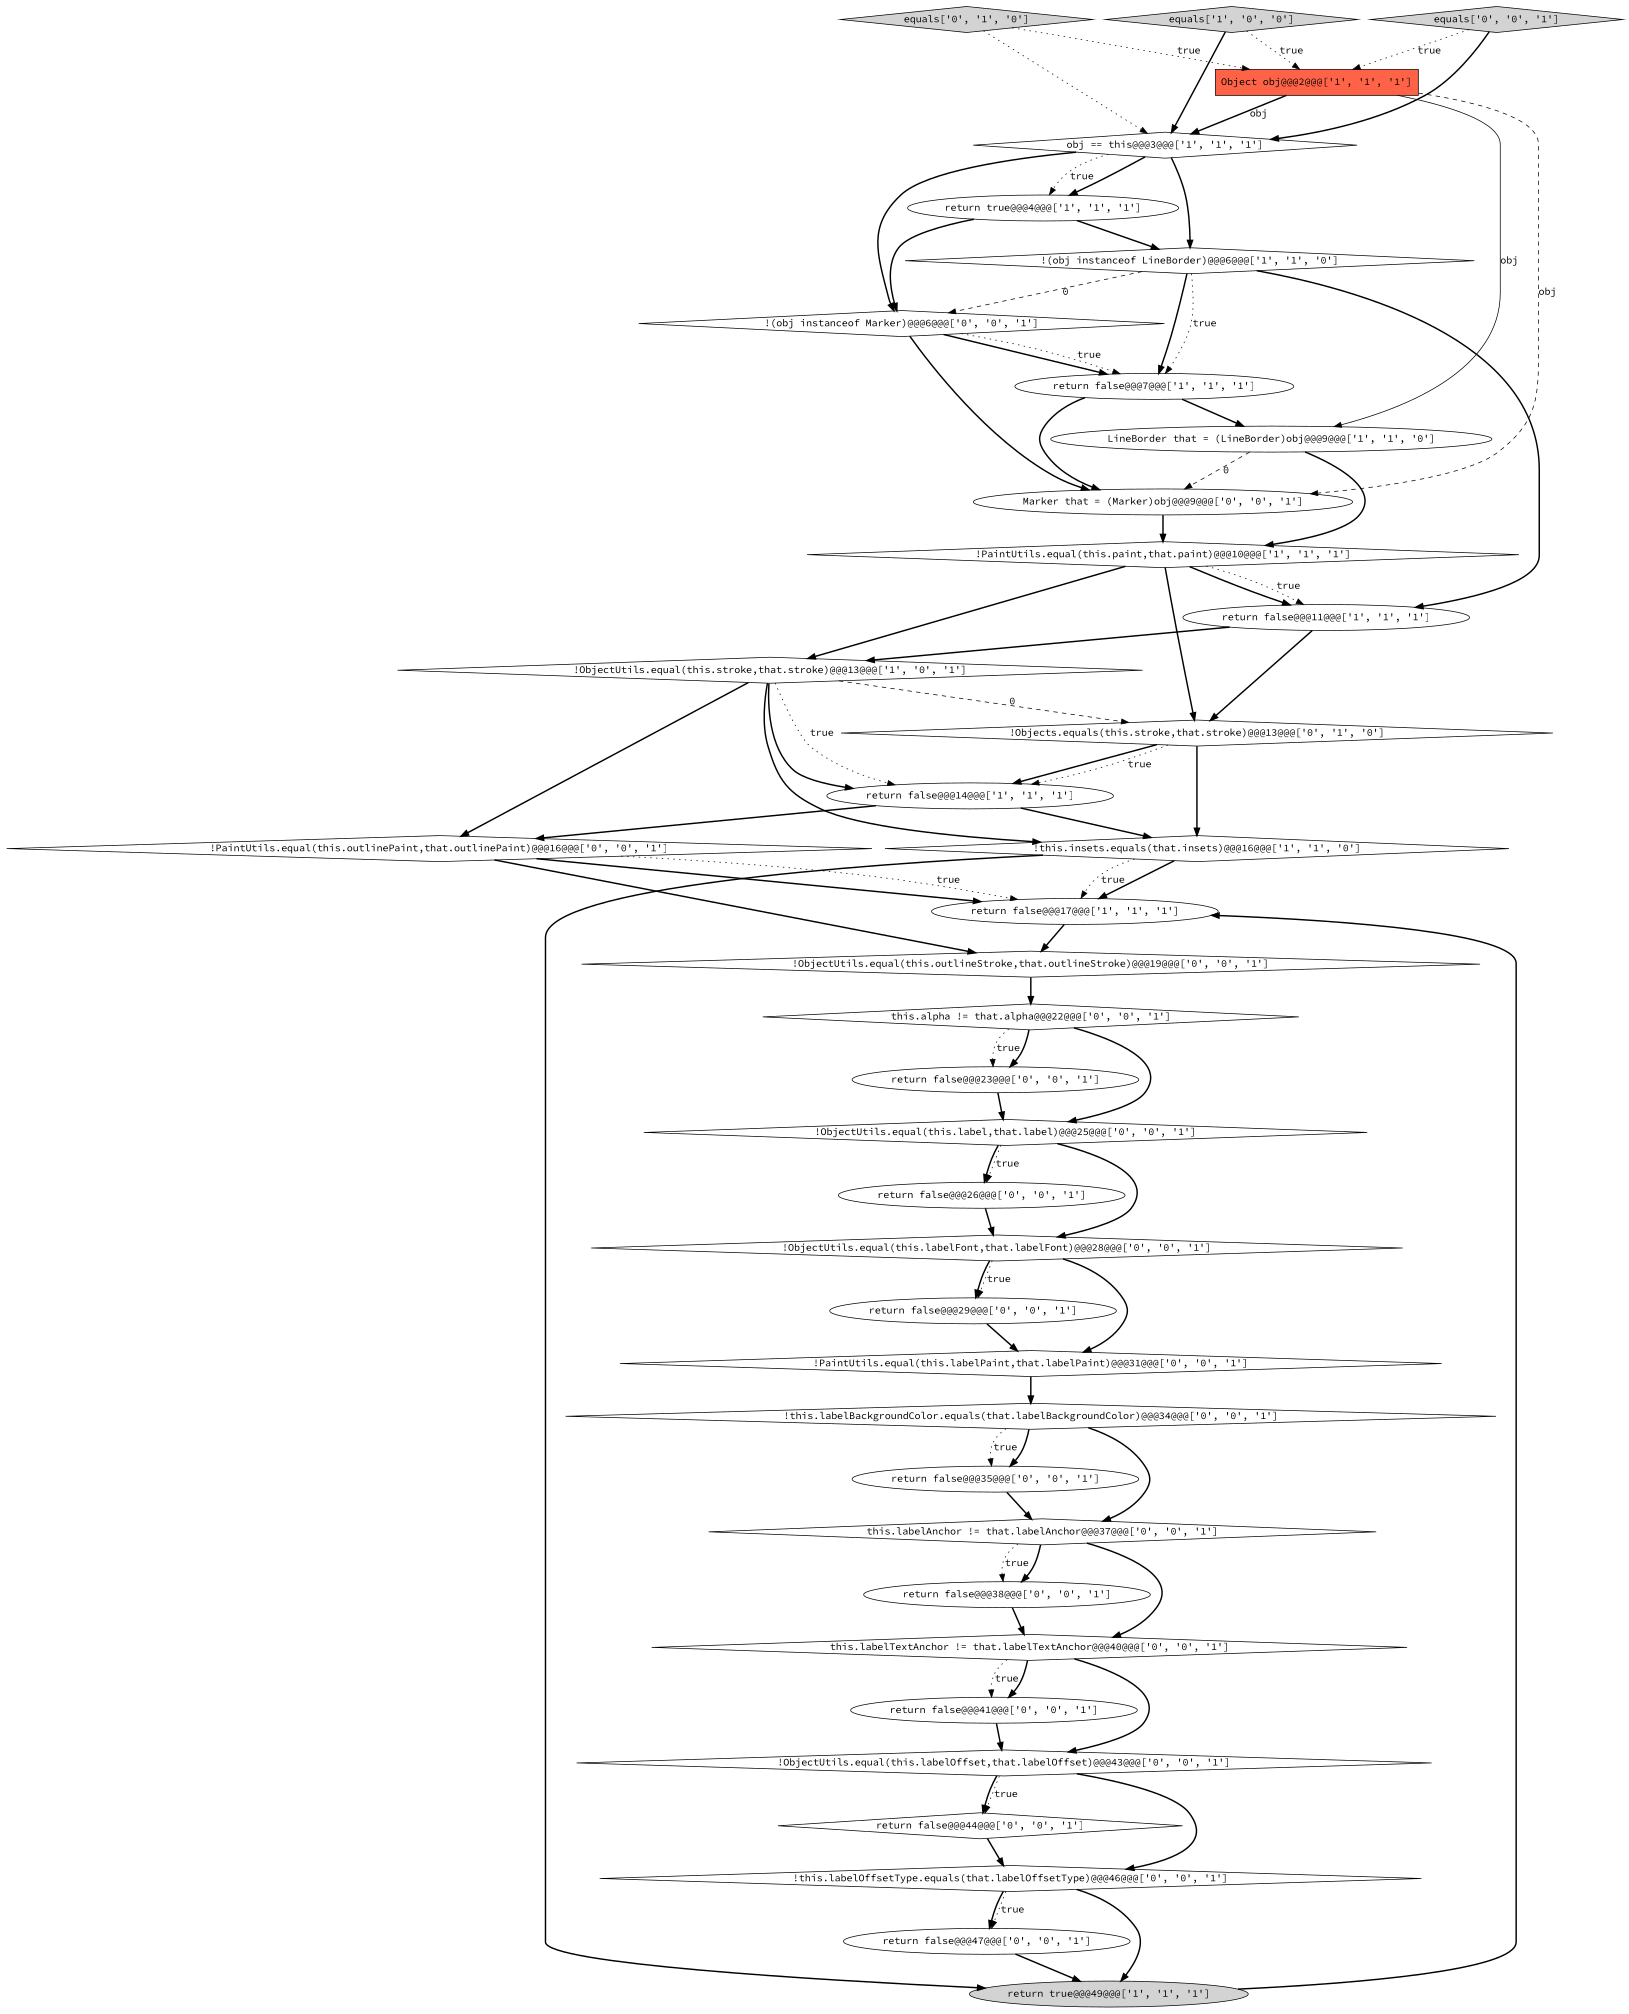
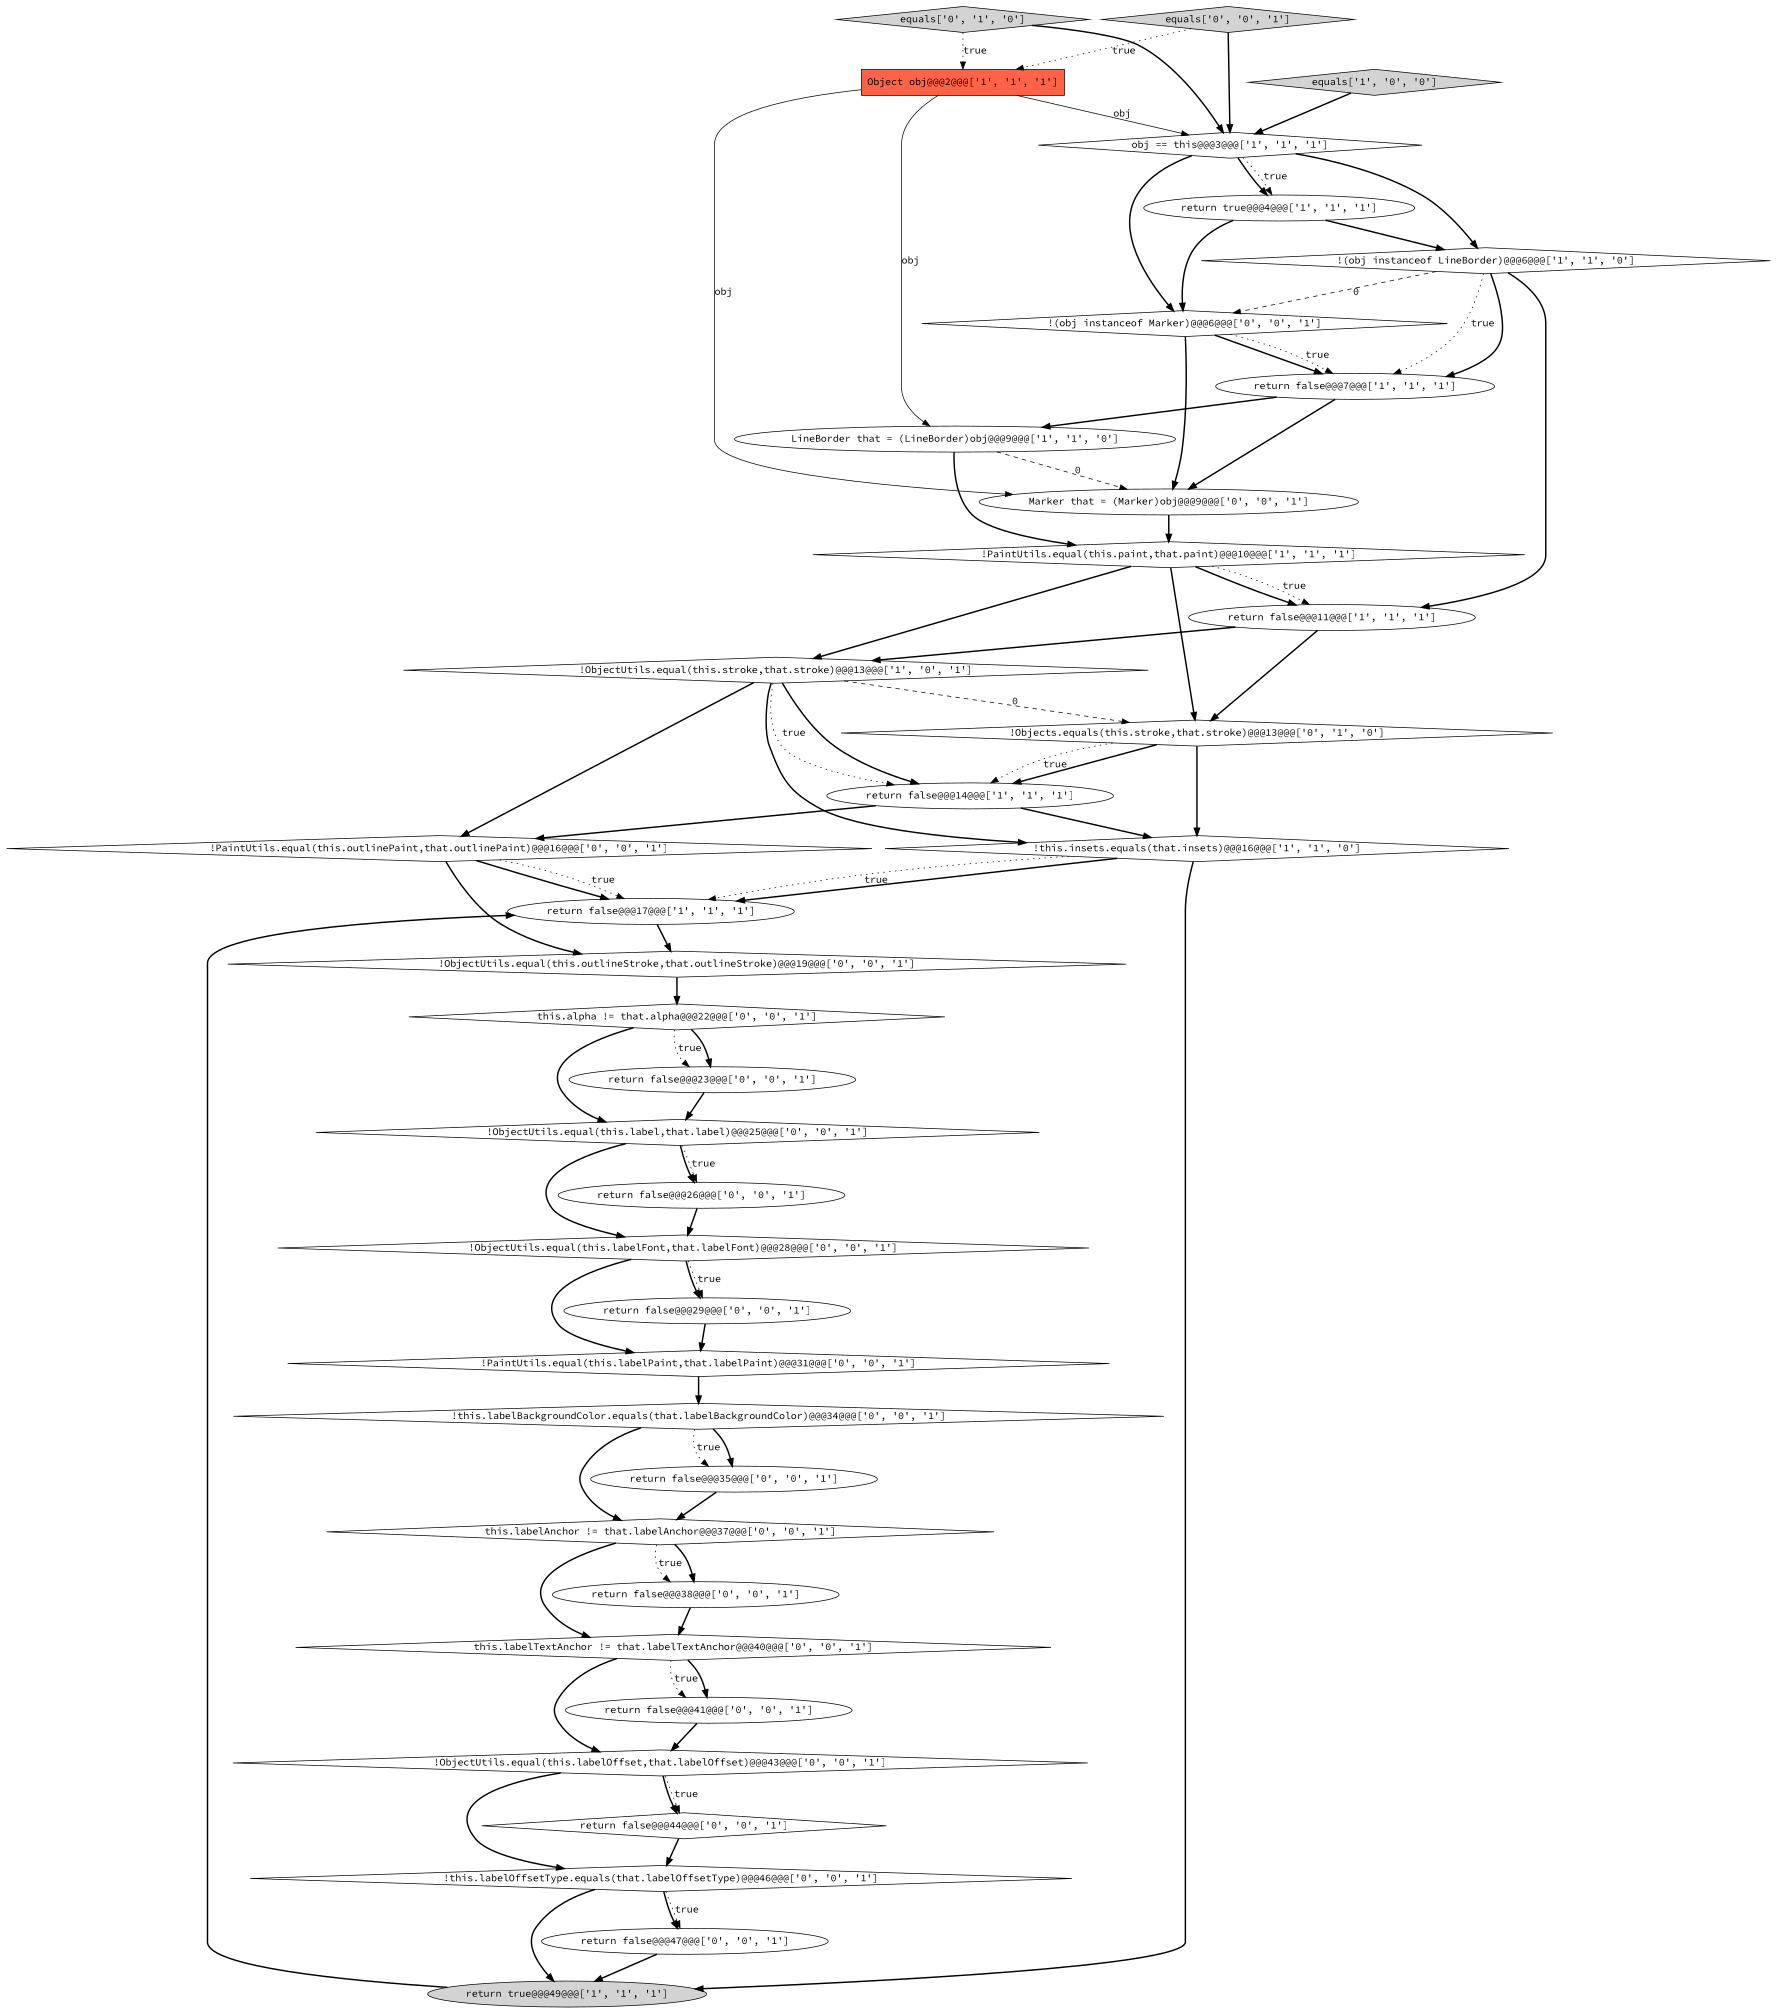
  digraph {
    fontname="Source Code Pro"
    node [fillcolor=white fontname="Source Code Pro" shape=diamond style=filled]
    edge [fontname="Source Code Pro" style=bold]
    n1 [label="return false@@@7@@@['1', '1', '1']" shape=ellipse]
    n2 [label="LineBorder that = (LineBorder)obj@@@9@@@['1', '1', '0']" shape=ellipse]
    n3 [label="Marker that = (Marker)obj@@@9@@@['0', '0', '1']" shape=ellipse]
    n4 [label="!PaintUtils.equal(this.paint,that.paint)@@@10@@@['1', '1', '1']"]
    n5 [label="return false@@@11@@@['1', '1', '1']" shape=ellipse]
    n6 [label="!ObjectUtils.equal(this.stroke,that.stroke)@@@13@@@['1', '0', '1']"]
    n7 [label="!Objects.equals(this.stroke,that.stroke)@@@13@@@['0', '1', '0']"]
    n8 [label="!PaintUtils.equal(this.outlinePaint,that.outlinePaint)@@@16@@@['0', '0', '1']"]
    n9 [label="return false@@@14@@@['1', '1', '1']" shape=ellipse]
    n10 [label="!this.insets.equals(that.insets)@@@16@@@['1', '1', '0']"]
    n11 [label="return false@@@41@@@['0', '0', '1']" shape=ellipse]
    n12 [label="!ObjectUtils.equal(this.labelOffset,that.labelOffset)@@@43@@@['0', '0', '1']"]
    n13 [label="!this.labelOffsetType.equals(that.labelOffsetType)@@@46@@@['0', '0', '1']"]
    n14 [label="return false@@@44@@@['0', '0', '1']"]
    n15 [label="return false@@@29@@@['0', '0', '1']" shape=ellipse]
    n16 [label="!PaintUtils.equal(this.labelPaint,that.labelPaint)@@@31@@@['0', '0', '1']"]
    n17 [label="!this.labelBackgroundColor.equals(that.labelBackgroundColor)@@@34@@@['0', '0', '1']"]
    n18 [label="return false@@@23@@@['0', '0', '1']" shape=ellipse]
    n19 [label="!ObjectUtils.equal(this.label,that.label)@@@25@@@['0', '0', '1']"]
    n20 [label="return false@@@26@@@['0', '0', '1']" shape=ellipse]
    n21 [label="!ObjectUtils.equal(this.labelFont,that.labelFont)@@@28@@@['0', '0', '1']"]
    n22 [label="return false@@@47@@@['0', '0', '1']" shape=ellipse]
    n23 [fillcolor=lightgray label="return true@@@49@@@['1', '1', '1']" shape=ellipse]
    n24 [label="return false@@@17@@@['1', '1', '1']" shape=ellipse]
    n25 [label="return false@@@35@@@['0', '0', '1']" shape=ellipse]
    n26 [label="this.labelAnchor != that.labelAnchor@@@37@@@['0', '0', '1']"]
    n27 [label="obj == this@@@3@@@['1', '1', '1']"]
    n28 [label="return true@@@4@@@['1', '1', '1']" shape=ellipse]
    n29 [label="!(obj instanceof Marker)@@@6@@@['0', '0', '1']"]
    n30 [label="!(obj instanceof LineBorder)@@@6@@@['1', '1', '0']"]
    n31 [label="!ObjectUtils.equal(this.outlineStroke,that.outlineStroke)@@@19@@@['0', '0', '1']"]
    n32 [label="this.alpha != that.alpha@@@22@@@['0', '0', '1']"]
    n33 [label="this.labelTextAnchor != that.labelTextAnchor@@@40@@@['0', '0', '1']"]
    n34 [label="return false@@@38@@@['0', '0', '1']" shape=ellipse]
    n35 [fillcolor=lightgray label="equals['0', '1', '0']"]
    n36 [fillcolor=tomato label="Object obj@@@2@@@['1', '1', '1']" shape=box]
    n37 [fillcolor=lightgray label="equals['1', '0', '0']"]
    n38 [fillcolor=lightgray label="equals['0', '0', '1']"]
    n1 -> n2
    n1 -> n3
    n2 -> n3 [label=0 style=dashed]
    n2 -> n4
    n3 -> n4
    n4 -> n5 [label=true style=dotted]
    n4 -> n5
    n4 -> n6
    n4 -> n7
    n5 -> n6
    n5 -> n7
    n6 -> n7 [label=0 style=dashed]
    n6 -> n8
    n6 -> n9
    n6 -> n9 [label=true style=dotted]
    n6 -> n10
    n7 -> n9
    n7 -> n9 [label=true style=dotted]
    n7 -> n10
    n8 -> n24 [label=true style=dotted]
    n8 -> n24
    n8 -> n31
    n9 -> n8
    n9 -> n10
    n10 -> n23
    n10 -> n24
    n10 -> n24 [label=true style=dotted]
    n11 -> n12
    n12 -> n13
    n12 -> n14 [label=true style=dotted]
    n12 -> n14
    n13 -> n22 [label=true style=dotted]
    n13 -> n22
    n13 -> n23
    n14 -> n13
    n15 -> n16
    n16 -> n17
    n17 -> n25
    n17 -> n25 [label=true style=dotted]
    n17 -> n26
    n18 -> n19
    n19 -> n20 [label=true style=dotted]
    n19 -> n20
    n19 -> n21
    n20 -> n21
    n21 -> n15
    n21 -> n15 [label=true style=dotted]
    n21 -> n16
    n22 -> n23
    n23 -> n24
    n24 -> n31
    n25 -> n26
    n26 -> n33
    n26 -> n34
    n26 -> n34 [label=true style=dotted]
    n27 -> n28
    n27 -> n28 [label=true style=dotted]
    n27 -> n29
    n27 -> n30
    n28 -> n29
    n28 -> n30
    n29 -> n1
    n29 -> n1 [label=true style=dotted]
    n29 -> n3
    n30 -> n1
    n30 -> n1 [label=true style=dotted]
    n30 -> n5
    n30 -> n29 [label=0 style=dashed]
    n31 -> n32
    n32 -> n18 [label=true style=dotted]
    n32 -> n18
    n32 -> n19
    n33 -> n11 [label=true style=dotted]
    n33 -> n11
    n33 -> n12
    n34 -> n33
-   n35 -> n27 [style=dotted]
+   n35 -> n27
    n35 -> n36 [label=true style=dotted]
    n36 -> n2 [label=obj style=solid]
-   n36 -> n3 [label=obj style=dashed]
-   n36 -> n27 [label=obj]
+   n36 -> n3 [label=obj style=solid]
+   n36 -> n27 [label=obj style=solid]
    n37 -> n27
-   n37 -> n36 [label=true style=dotted]
    n38 -> n27
    n38 -> n36 [label=true style=dotted]
  }
